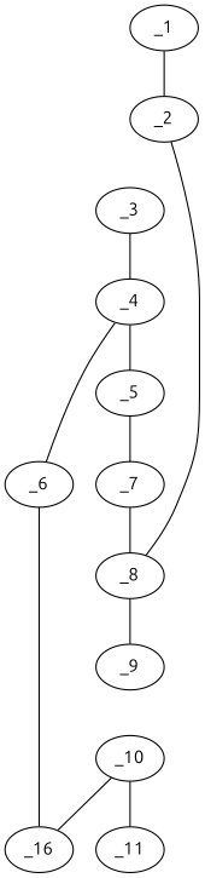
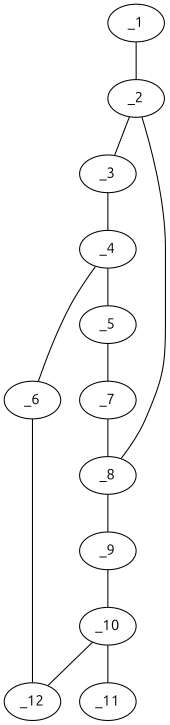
  graph {
    fontname=Ubuntu
    node [charge=0 chem=1 fontname=Ubuntu symbol="C  " x=3.732 y=0]
    edge [fontname=Ubuntu valence=1]
    _1 [y=1.5]
    _2 [y=0.5]
    _3 [x=2.866]
    _8 [x=4.5981]
    _4 [x=2.866 y=-1]
    _9 [chem=5 symbol="S  " x=5.5491 y=0.309]
    _5 [x=3.7321 y=-1.5]
    _6 [x=2 y=-1.5]
    _10 [chem=5 symbol="S  " x=6.1369 y=-0.5]
    _7 [x=4.5981 y=-1]
-   _12 [chem=4 symbol="N  " x=5.5491 y=-1.309 label=_16]
+   _12 [chem=4 symbol="N  " x=5.5491 y=-1.309]
    _11 [chem=2 symbol="O  " x=7.1369 y=-0.5]
    _1 -- _2
+   _2 -- _3
    _2 -- _8 [valence=2]
    _3 -- _4 [valence=2]
    _8 -- _9
    _4 -- _5
    _4 -- _6
+   _9 -- _10
    _5 -- _7 [valence=2]
    _6 -- _12
    _10 -- _12
    _10 -- _11 [valence=2]
    _7 -- _8
  }
